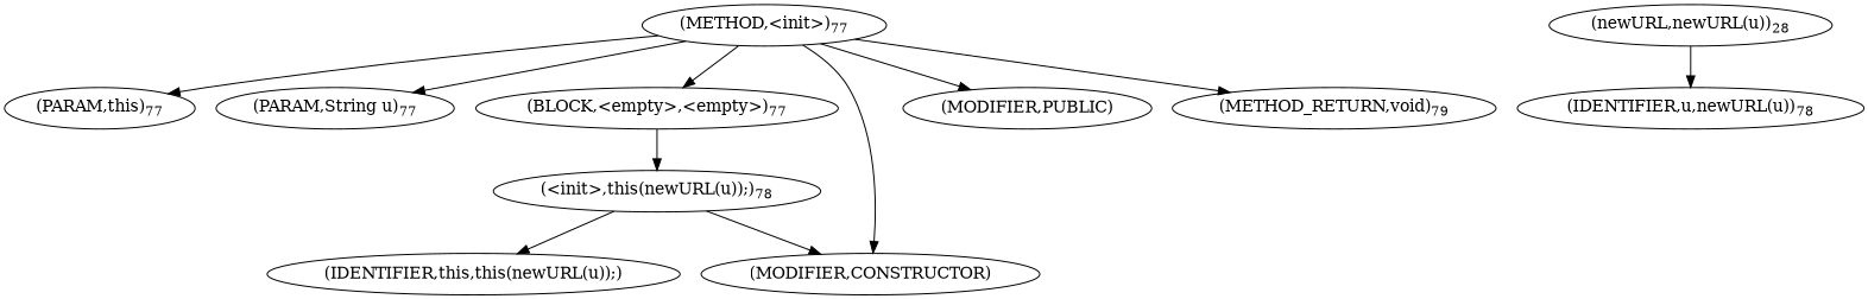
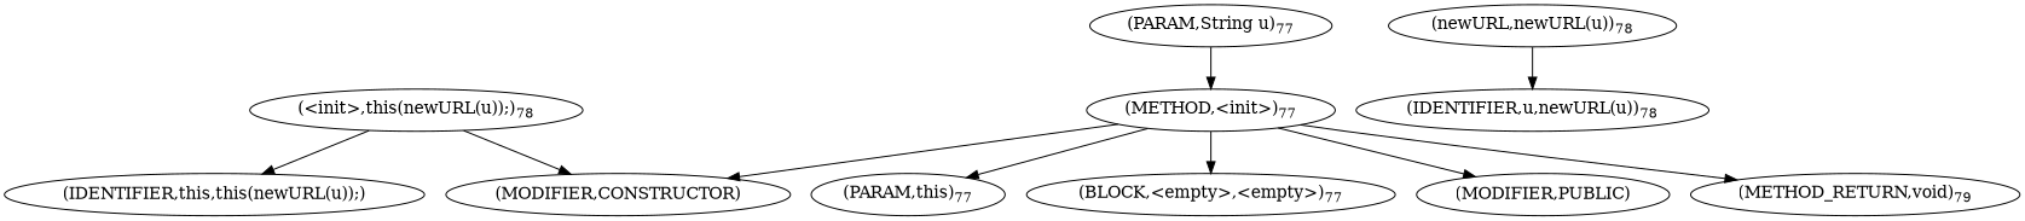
  digraph {
    n1 [label=<(METHOD,&lt;init&gt;)<SUB>77</SUB>>]
    n2 [label=<(PARAM,this)<SUB>77</SUB>>]
    n3 [label=<(PARAM,String u)<SUB>77</SUB>>]
    n4 [label=<(BLOCK,&lt;empty&gt;,&lt;empty&gt;)<SUB>77</SUB>>]
    n5 [label=<(MODIFIER,CONSTRUCTOR)>]
    n6 [label=<(MODIFIER,PUBLIC)>]
    n7 [label=<(METHOD_RETURN,void)<SUB>79</SUB>>]
    n8 [label=<(&lt;init&gt;,this(newURL(u));)<SUB>78</SUB>>]
    n9 [label=<(IDENTIFIER,this,this(newURL(u));)>]
-   n10 [label=<(newURL,newURL(u))<SUB>28</SUB>>]
+   n10 [label=<(newURL,newURL(u))<SUB>78</SUB>>]
    n11 [label=<(IDENTIFIER,u,newURL(u))<SUB>78</SUB>>]
    n1 -> n2
-   n1 -> n3
+   n3 -> n1
    n1 -> n4
    n1 -> n5
    n1 -> n6
    n1 -> n7
-   n4 -> n8
    n8 -> n5
    n8 -> n9
    n10 -> n11
  }
